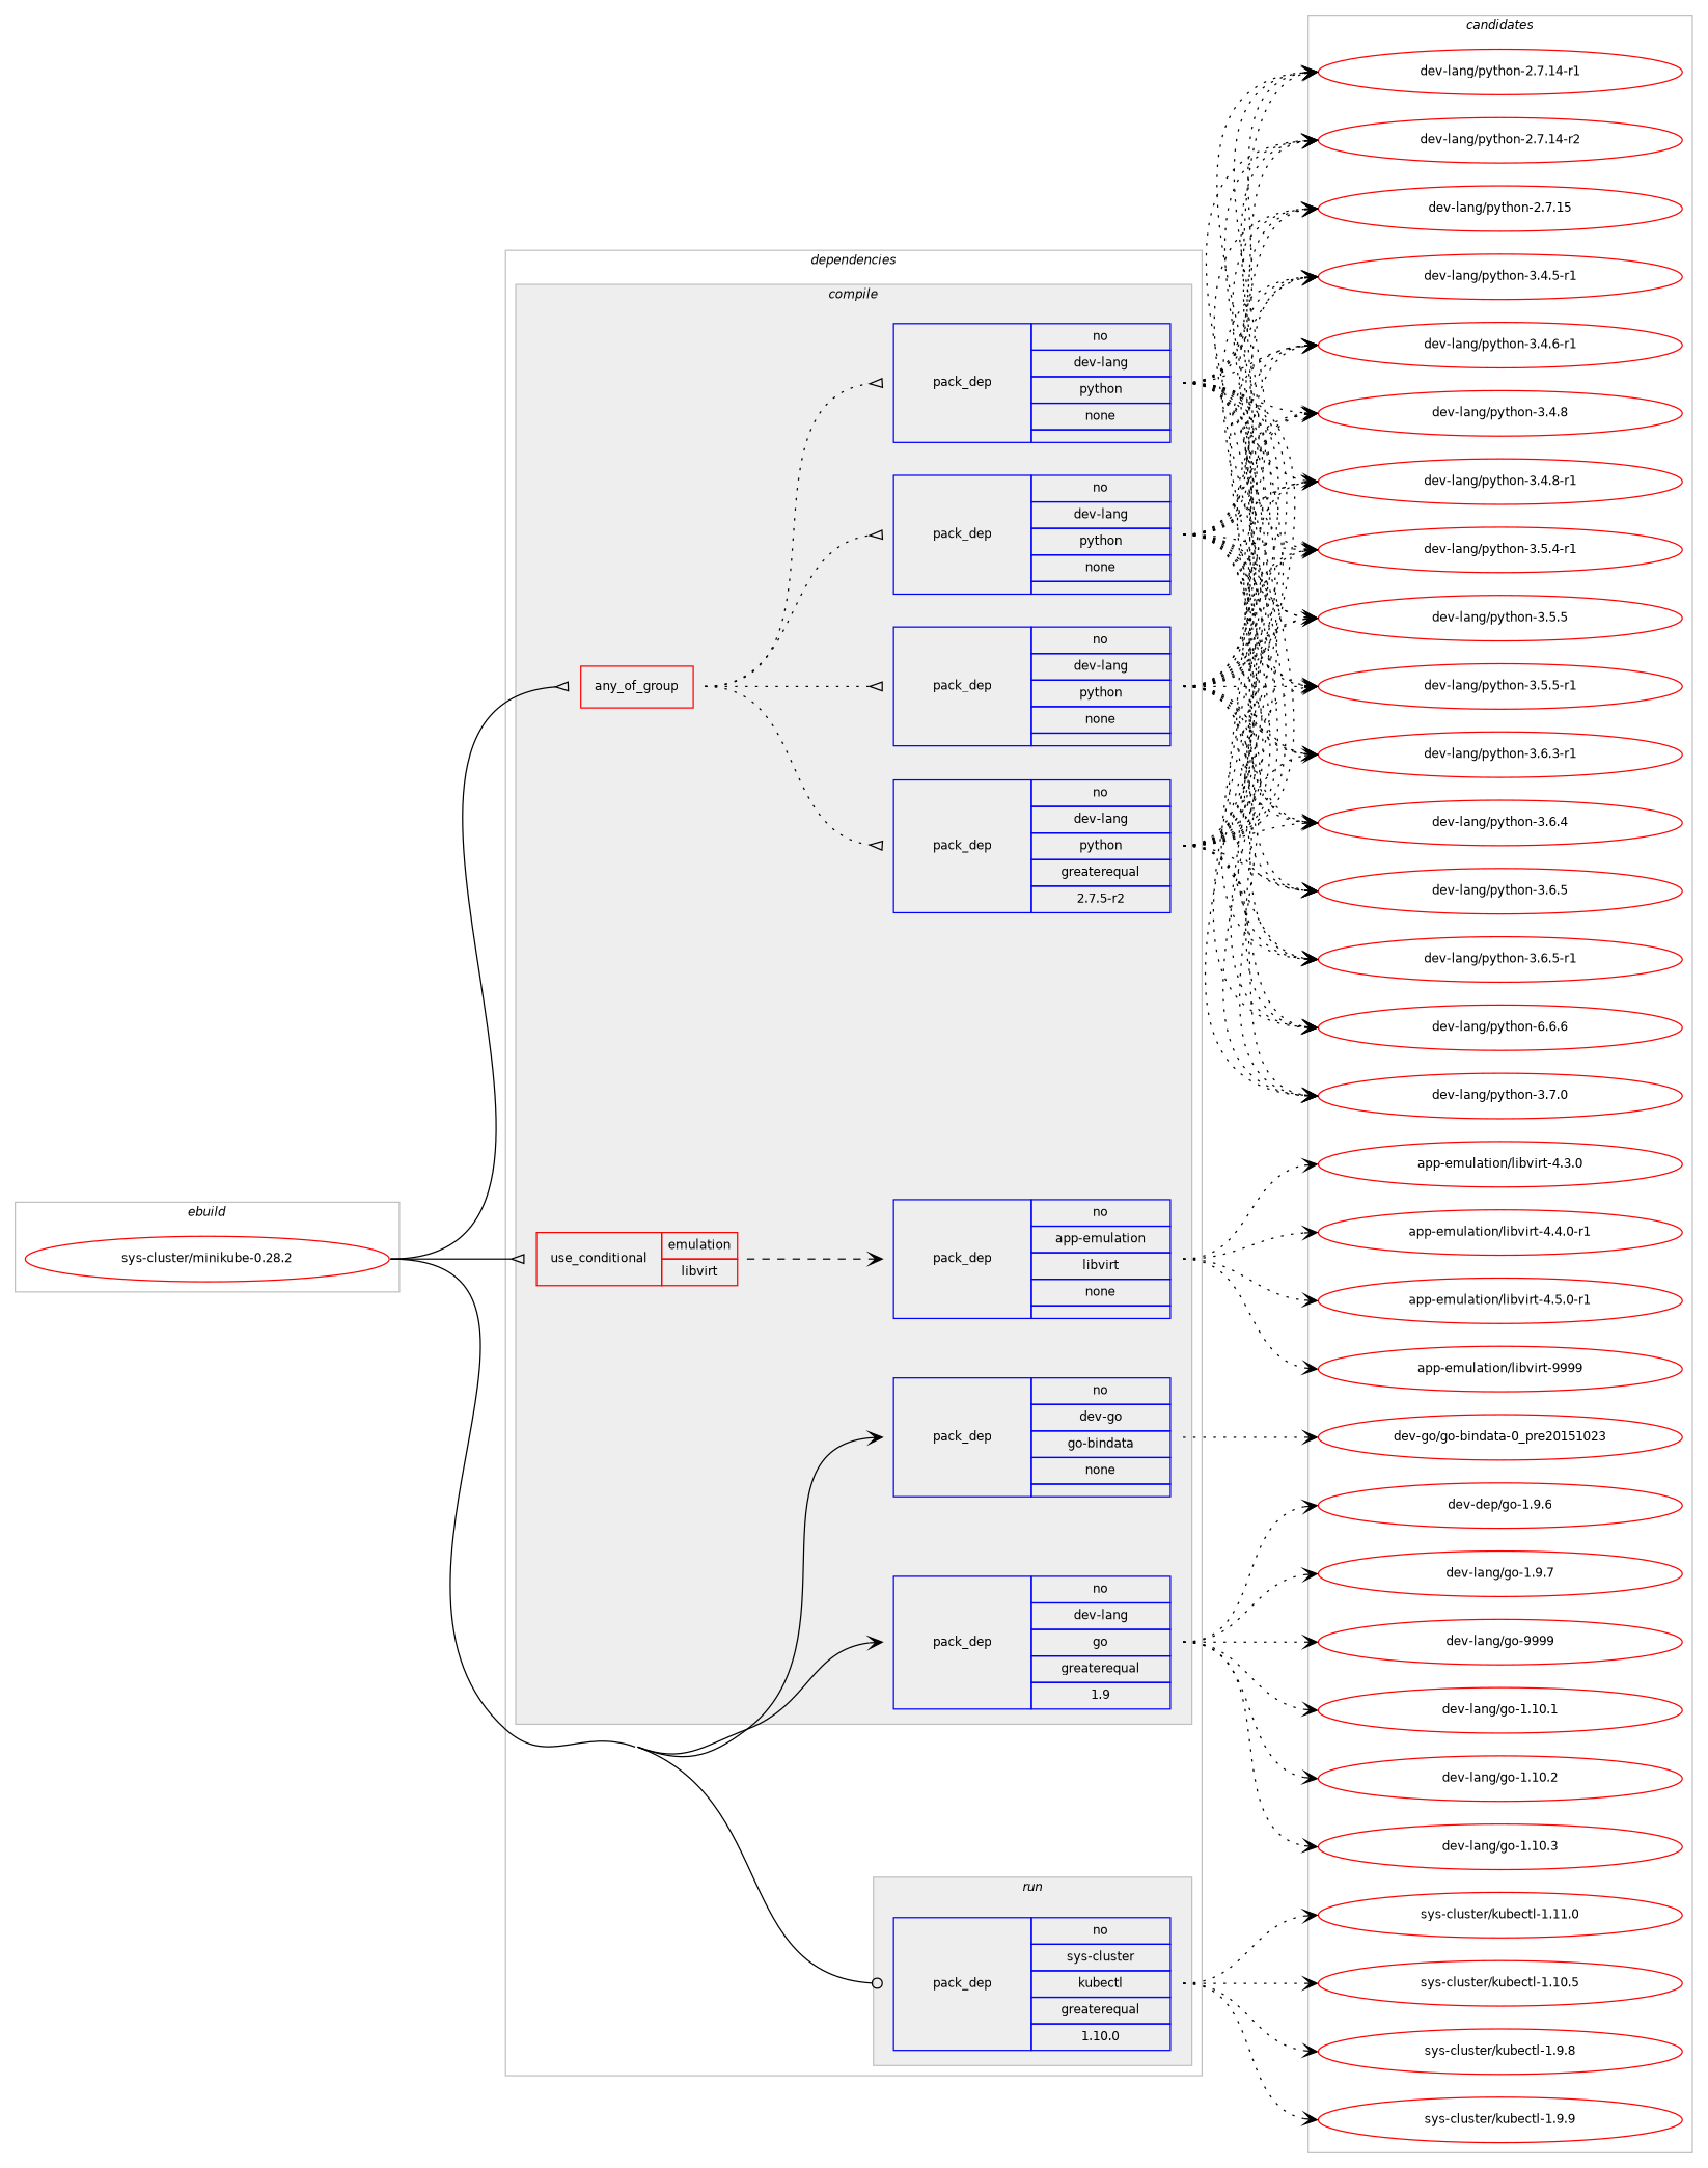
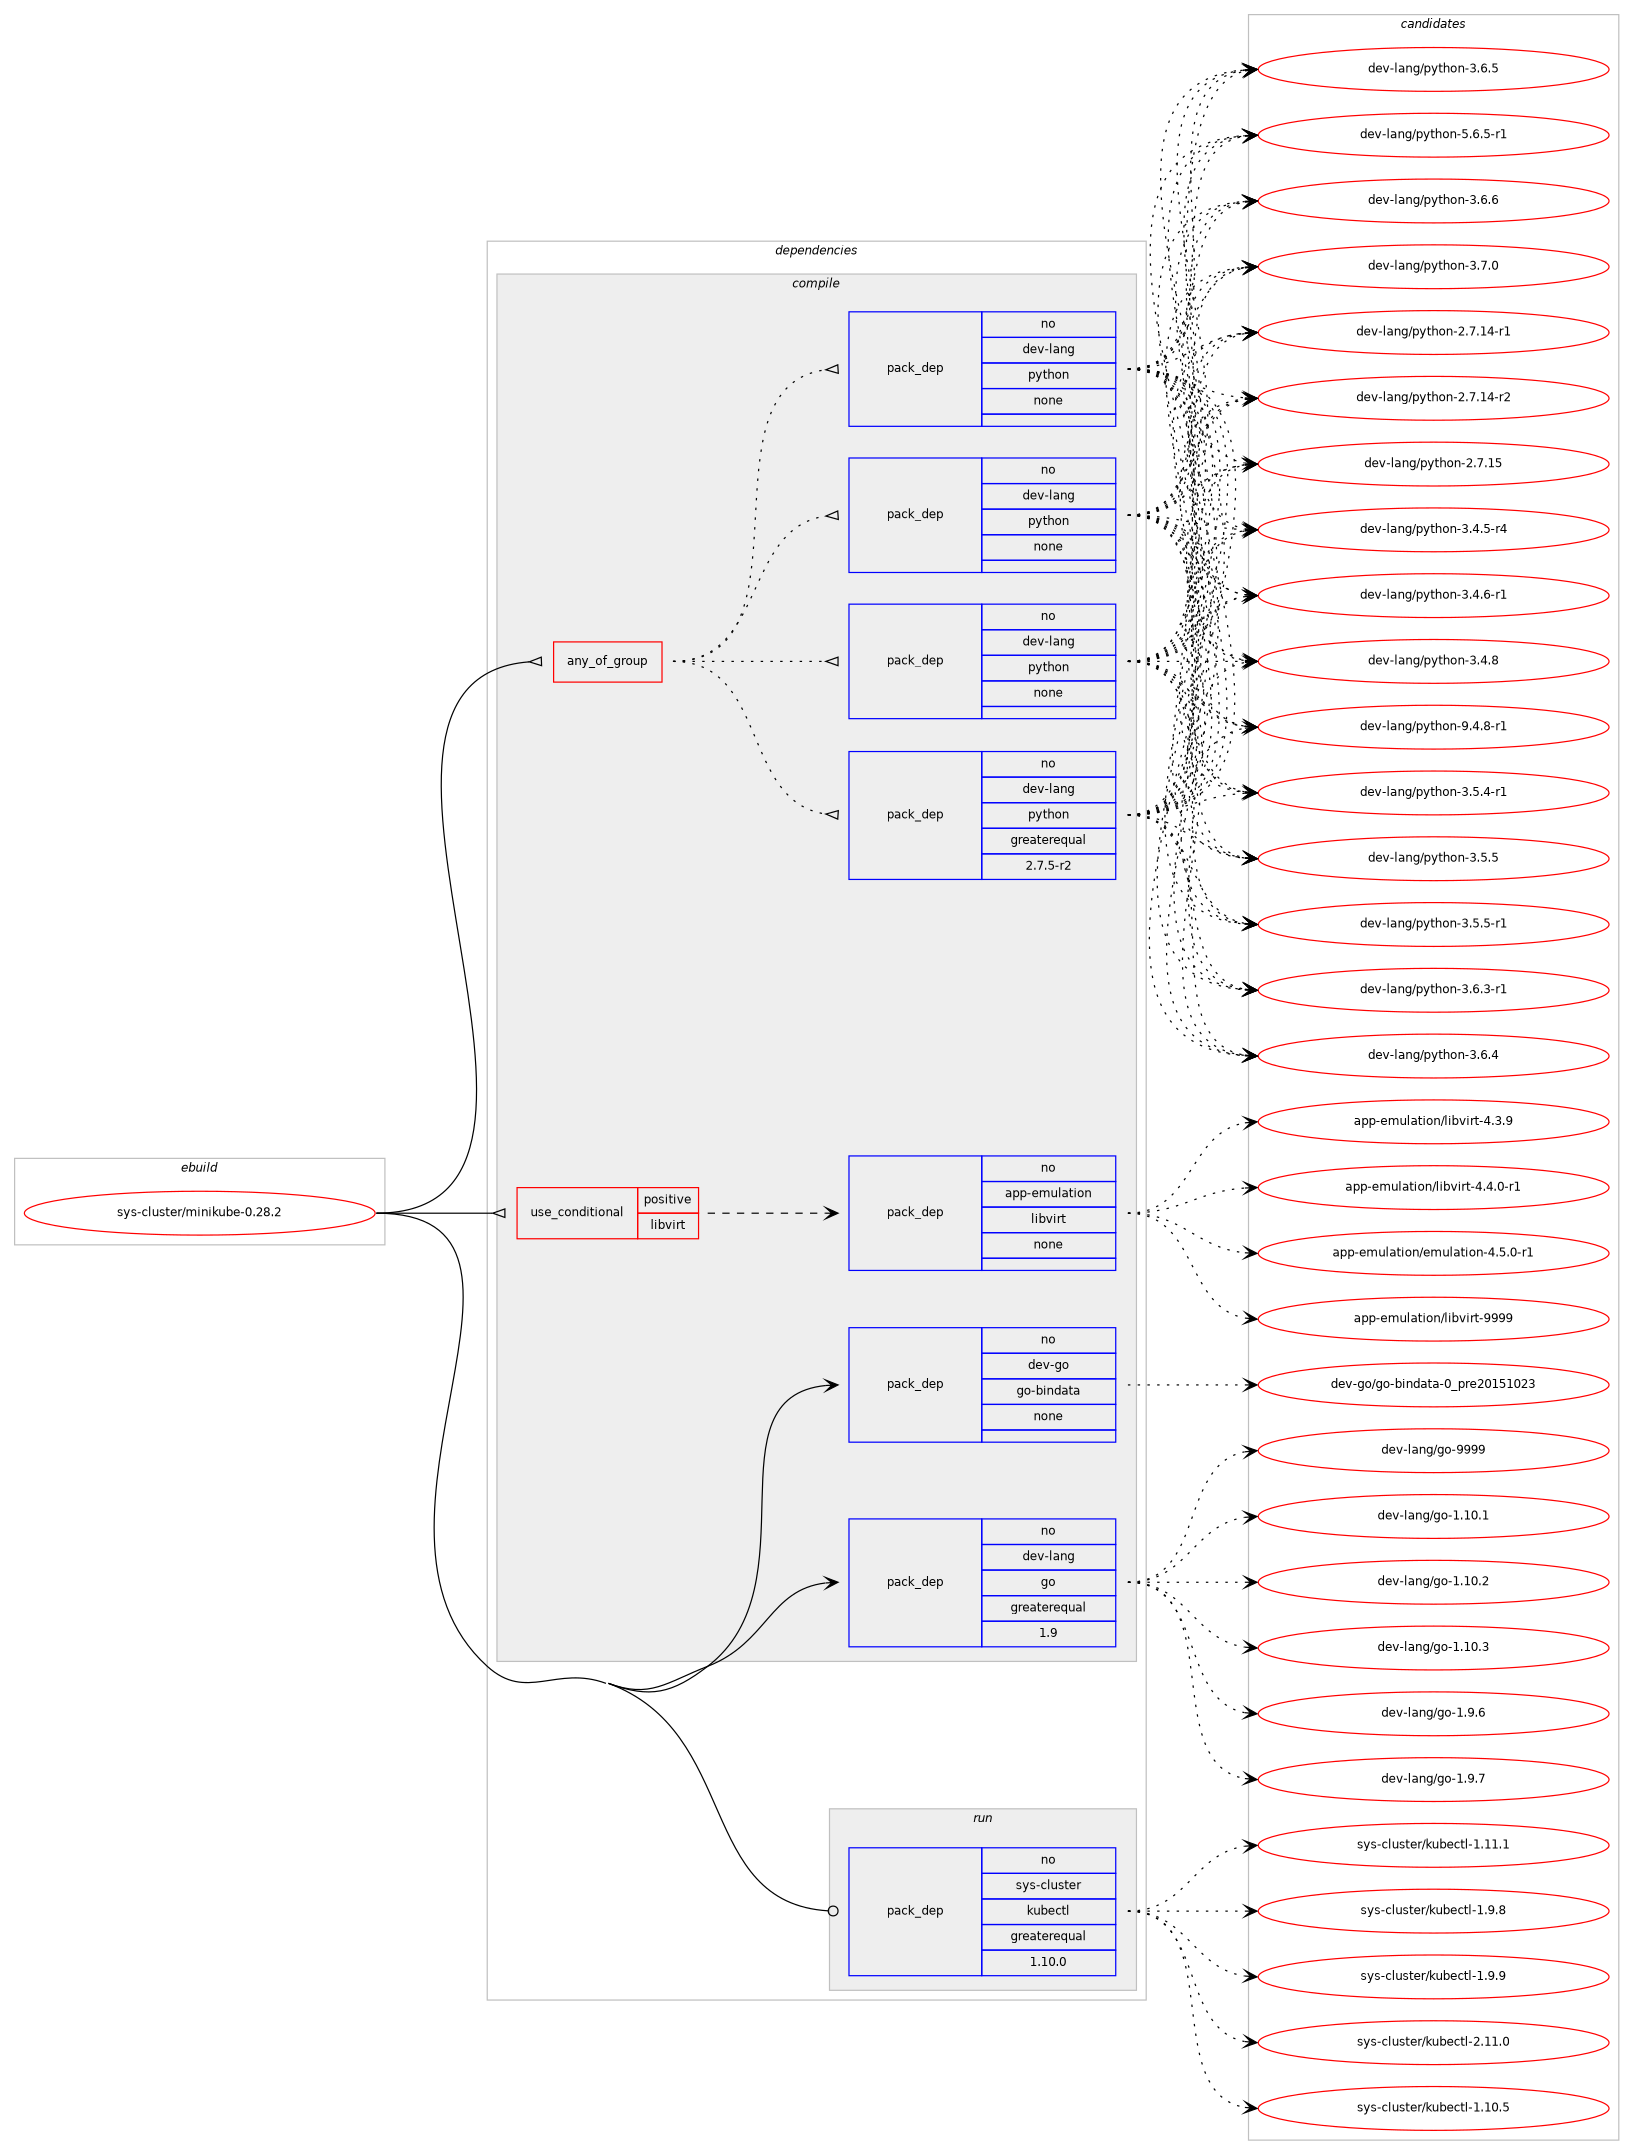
  digraph {
    compound=true
    concentrate=true
    fontname=Helvetica
    fontsize=10
    newrank=true
    rankdir=LR
    ranksep=1.5
    node [color=red fontname=Helvetica fontsize=10]
    edge [arrowhead=vee headport=w style=dotted tailport=e weight=100]
    n1 [label="sys-cluster/minikube-0.28.2" width=4]
    n2 [color=blue label=<<TABLE BORDER="0" CELLBORDER="1" CELLSPACING="0" CELLPADDING="4" WIDTH="220"><TR><TD ROWSPAN="6" CELLPADDING="30">pack_dep</TD></TR><TR><TD WIDTH="110">no</TD></TR><TR><TD>dev-lang</TD></TR><TR><TD>python</TD></TR><TR><TD>none</TD></TR><TR><TD></TD></TR></TABLE>> shape=none]
    n3 [color=blue label=<<TABLE BORDER="0" CELLBORDER="1" CELLSPACING="0" CELLPADDING="4" WIDTH="220"><TR><TD ROWSPAN="6" CELLPADDING="30">pack_dep</TD></TR><TR><TD WIDTH="110">no</TD></TR><TR><TD>dev-lang</TD></TR><TR><TD>python</TD></TR><TR><TD>none</TD></TR><TR><TD></TD></TR></TABLE>> shape=none]
    n4 [color=blue label=<<TABLE BORDER="0" CELLBORDER="1" CELLSPACING="0" CELLPADDING="4" WIDTH="220"><TR><TD ROWSPAN="6" CELLPADDING="30">pack_dep</TD></TR><TR><TD WIDTH="110">no</TD></TR><TR><TD>dev-lang</TD></TR><TR><TD>python</TD></TR><TR><TD>none</TD></TR><TR><TD></TD></TR></TABLE>> shape=none]
    n5 [color=blue label=<<TABLE BORDER="0" CELLBORDER="1" CELLSPACING="0" CELLPADDING="4" WIDTH="220"><TR><TD ROWSPAN="6" CELLPADDING="30">pack_dep</TD></TR><TR><TD WIDTH="110">no</TD></TR><TR><TD>dev-lang</TD></TR><TR><TD>python</TD></TR><TR><TD>greaterequal</TD></TR><TR><TD>2.7.5-r2</TD></TR></TABLE>> shape=none]
    n6 [label=<<TABLE BORDER="0" CELLBORDER="1" CELLSPACING="0" CELLPADDING="4"><TR><TD CELLPADDING="10">any_of_group</TD></TR></TABLE>> shape=none]
    n7 [color=blue label=<<TABLE BORDER="0" CELLBORDER="1" CELLSPACING="0" CELLPADDING="4" WIDTH="220"><TR><TD ROWSPAN="6" CELLPADDING="30">pack_dep</TD></TR><TR><TD WIDTH="110">no</TD></TR><TR><TD>app-emulation</TD></TR><TR><TD>libvirt</TD></TR><TR><TD>none</TD></TR><TR><TD></TD></TR></TABLE>> shape=none]
-   n8 [label=<<TABLE BORDER="0" CELLBORDER="1" CELLSPACING="0" CELLPADDING="4"><TR><TD ROWSPAN="3" CELLPADDING="10">use_conditional</TD></TR><TR><TD>emulation</TD></TR><TR><TD>libvirt</TD></TR></TABLE>> shape=none]
+   n8 [label=<<TABLE BORDER="0" CELLBORDER="1" CELLSPACING="0" CELLPADDING="4"><TR><TD ROWSPAN="3" CELLPADDING="10">use_conditional</TD></TR><TR><TD>positive</TD></TR><TR><TD>libvirt</TD></TR></TABLE>> shape=none]
    n9 [color=blue label=<<TABLE BORDER="0" CELLBORDER="1" CELLSPACING="0" CELLPADDING="4" WIDTH="220"><TR><TD ROWSPAN="6" CELLPADDING="30">pack_dep</TD></TR><TR><TD WIDTH="110">no</TD></TR><TR><TD>dev-go</TD></TR><TR><TD>go-bindata</TD></TR><TR><TD>none</TD></TR><TR><TD></TD></TR></TABLE>> shape=none]
    n10 [color=blue label=<<TABLE BORDER="0" CELLBORDER="1" CELLSPACING="0" CELLPADDING="4" WIDTH="220"><TR><TD ROWSPAN="6" CELLPADDING="30">pack_dep</TD></TR><TR><TD WIDTH="110">no</TD></TR><TR><TD>dev-lang</TD></TR><TR><TD>go</TD></TR><TR><TD>greaterequal</TD></TR><TR><TD>1.9</TD></TR></TABLE>> shape=none]
    n11 [color=blue label=<<TABLE BORDER="0" CELLBORDER="1" CELLSPACING="0" CELLPADDING="4" WIDTH="220"><TR><TD ROWSPAN="6" CELLPADDING="30">pack_dep</TD></TR><TR><TD WIDTH="110">no</TD></TR><TR><TD>sys-cluster</TD></TR><TR><TD>kubectl</TD></TR><TR><TD>greaterequal</TD></TR><TR><TD>1.10.0</TD></TR></TABLE>> shape=none]
    n12 [label="dev-lang/python-2.7.14-r1" width=4]
    n13 [label="dev-lang/python-2.7.14-r2" width=4]
    n14 [label="dev-lang/python-2.7.15" width=4]
-   n15 [label="dev-lang/python-3.4.5-r1" width=4]
+   n15 [label="dev-lang/python-3.4.5-r4" width=4]
    n16 [label="dev-lang/python-3.4.6-r1" width=4]
    n17 [label="dev-lang/python-3.4.8" width=4]
-   n18 [label="dev-lang/python-3.4.8-r1" width=4]
+   n18 [label="dev-lang/python-9.4.8-r1" width=4]
    n19 [label="dev-lang/python-3.5.4-r1" width=4]
    n20 [label="dev-lang/python-3.5.5" width=4]
    n21 [label="dev-lang/python-3.5.5-r1" width=4]
    n22 [label="dev-lang/python-3.6.3-r1" width=4]
    n23 [label="dev-lang/python-3.6.4" width=4]
    n24 [label="dev-lang/python-3.6.5" width=4]
-   n25 [label="dev-lang/python-3.6.5-r1" width=4]
-   n26 [label="dev-lang/python-6.6.6" width=4]
+   n25 [label="dev-lang/python-5.6.5-r1" width=4]
+   n26 [label="dev-lang/python-3.6.6" width=4]
    n27 [label="dev-lang/python-3.7.0" width=4]
-   n28 [label="app-emulation/libvirt-4.3.0" width=4]
+   n28 [label="app-emulation/libvirt-4.3.9" width=4]
    n29 [label="app-emulation/libvirt-4.4.0-r1" width=4]
-   n30 [label="app-emulation/libvirt-4.5.0-r1" width=4]
+   n30 [label="app-emulation/emulation-4.5.0-r1" width=4]
    n31 [label="app-emulation/libvirt-9999" width=4]
    n32 [label="dev-go/go-bindata-0_pre20151023" width=4]
    n33 [label="dev-lang/go-1.10.1" width=4]
    n34 [label="dev-lang/go-1.10.2" width=4]
    n35 [label="dev-lang/go-1.10.3" width=4]
-   n36 [label="dev-dep/go-1.9.6" width=4]
+   n36 [label="dev-lang/go-1.9.6" width=4]
    n37 [label="dev-lang/go-1.9.7" width=4]
    n38 [label="dev-lang/go-9999" width=4]
-   n39 [label="sys-cluster/kubectl-1.11.0" width=4]
+   n39 [label="sys-cluster/kubectl-2.11.0" width=4]
    n40 [label="sys-cluster/kubectl-1.10.5" width=4]
+   n41 [label="sys-cluster/kubectl-1.11.1" width=4]
    n42 [label="sys-cluster/kubectl-1.9.8" width=4]
    n43 [label="sys-cluster/kubectl-1.9.9" width=4]
    subgraph cluster_1 {
      color=gray
      label=<<i>ebuild</i>>
      rank=same
      n1
    }
    subgraph cluster_2 {
      color=gray
      label=<<i>dependencies</i>>
      subgraph cluster_3 {
        color=gray
        fillcolor="#eeeeee"
        label=<<i>compile</i>>
        style=filled
        subgraph sub_4 {
          color=gray
          fillcolor="#eeeeee"
          label=<<i>compile</i>>
          style=filled
          n6
          subgraph sub_5 {
            color=gray
            fillcolor="#eeeeee"
            label=<<i>compile</i>>
            style=filled
            n2
          }
          subgraph sub_6 {
            color=gray
            fillcolor="#eeeeee"
            label=<<i>compile</i>>
            style=filled
            n3
          }
          subgraph sub_7 {
            color=gray
            fillcolor="#eeeeee"
            label=<<i>compile</i>>
            style=filled
            n4
          }
          subgraph sub_8 {
            color=gray
            fillcolor="#eeeeee"
            label=<<i>compile</i>>
            style=filled
            n5
          }
        }
        subgraph sub_9 {
          color=gray
          fillcolor="#eeeeee"
          label=<<i>compile</i>>
          style=filled
          n8
          subgraph sub_10 {
            color=gray
            fillcolor="#eeeeee"
            label=<<i>compile</i>>
            style=filled
            n7
          }
        }
        subgraph sub_11 {
          color=gray
          fillcolor="#eeeeee"
          label=<<i>compile</i>>
          style=filled
          n9
        }
        subgraph sub_12 {
          color=gray
          fillcolor="#eeeeee"
          label=<<i>compile</i>>
          style=filled
          n10
        }
      }
      subgraph cluster_13 {
        color=gray
        fillcolor="#eeeeee"
        label=<<i>compile and run</i>>
        style=filled
      }
      subgraph cluster_14 {
        color=gray
        fillcolor="#eeeeee"
        label=<<i>run</i>>
        style=filled
        subgraph sub_15 {
          color=gray
          fillcolor="#eeeeee"
          label=<<i>run</i>>
          style=filled
          n11
        }
      }
    }
    subgraph cluster_16 {
      color=gray
      label=<<i>candidates</i>>
      rank=same
      subgraph sub_17 {
        color=black
        label=<<i>candidates</i>>
        nodesep=1
        rank=same
        n12
        n13
        n14
        n15
        n16
        n17
        n18
        n19
        n20
        n21
        n22
        n23
        n24
        n25
        n26
        n27
      }
      subgraph sub_18 {
        color=black
        label=<<i>candidates</i>>
        nodesep=1
        rank=same
        n12
        n13
        n14
        n15
        n16
        n17
        n18
        n19
        n20
        n21
        n22
        n23
        n24
        n25
        n26
        n27
      }
      subgraph sub_19 {
        color=black
        label=<<i>candidates</i>>
        nodesep=1
        rank=same
        n12
        n13
        n14
        n15
        n16
        n17
        n18
        n19
        n20
        n21
        n22
        n23
        n24
        n25
        n26
        n27
      }
      subgraph sub_20 {
        color=black
        label=<<i>candidates</i>>
        nodesep=1
        rank=same
        n12
        n13
        n14
        n15
        n16
        n17
        n18
        n19
        n20
        n21
        n22
        n23
        n24
        n25
        n26
        n27
      }
      subgraph sub_21 {
        color=black
        label=<<i>candidates</i>>
        nodesep=1
        rank=same
        n28
        n29
        n30
        n31
      }
      subgraph sub_22 {
        color=black
        label=<<i>candidates</i>>
        nodesep=1
        rank=same
        n32
      }
      subgraph sub_23 {
        color=black
        label=<<i>candidates</i>>
        nodesep=1
        rank=same
        n33
        n34
        n35
        n36
        n37
        n38
      }
      subgraph sub_24 {
        color=black
        label=<<i>candidates</i>>
        nodesep=1
        rank=same
        n39
        n40
+       n41
        n42
        n43
      }
    }
    n1 -> n6 [arrowhead=oinv style=solid weight=20]
    n1 -> n8 [arrowhead=oinv style=solid weight=20]
    n1 -> n9 [style=solid weight=20]
    n1 -> n10 [style=solid weight=20]
    n1 -> n11 [arrowhead=odot style=solid weight=20]
    n2 -> n12
    n2 -> n13
    n2 -> n14
    n2 -> n15
    n2 -> n16
    n2 -> n17
    n2 -> n18
    n2 -> n19
    n2 -> n20
    n2 -> n21
    n2 -> n22
    n2 -> n23
    n2 -> n24
    n2 -> n25
    n2 -> n26
    n2 -> n27
    n3 -> n12
    n3 -> n13
    n3 -> n14
    n3 -> n15
    n3 -> n16
    n3 -> n17
    n3 -> n18
    n3 -> n19
    n3 -> n20
    n3 -> n21
    n3 -> n22
    n3 -> n23
    n3 -> n24
    n3 -> n25
    n3 -> n26
    n3 -> n27
    n4 -> n12
    n4 -> n13
    n4 -> n14
    n4 -> n15
    n4 -> n16
    n4 -> n17
    n4 -> n18
    n4 -> n19
    n4 -> n20
    n4 -> n21
    n4 -> n22
    n4 -> n23
    n4 -> n24
    n4 -> n25
    n4 -> n26
    n4 -> n27
    n5 -> n12
    n5 -> n13
    n5 -> n14
    n5 -> n15
    n5 -> n16
    n5 -> n17
    n5 -> n18
    n5 -> n19
    n5 -> n20
    n5 -> n21
    n5 -> n22
    n5 -> n23
    n5 -> n24
    n5 -> n25
    n5 -> n26
    n5 -> n27
    n6 -> n2 [arrowhead=oinv weight=20]
    n6 -> n3 [arrowhead=oinv weight=20]
    n6 -> n4 [arrowhead=oinv weight=20]
    n6 -> n5 [arrowhead=oinv weight=20]
    n7 -> n28
    n7 -> n29
    n7 -> n30
    n7 -> n31
    n8 -> n7 [style=dashed weight=20]
    n9 -> n32
    n10 -> n33
    n10 -> n34
    n10 -> n35
    n10 -> n36
    n10 -> n37
    n10 -> n38
    n11 -> n39
    n11 -> n40
+   n11 -> n41
    n11 -> n42
    n11 -> n43
  }
